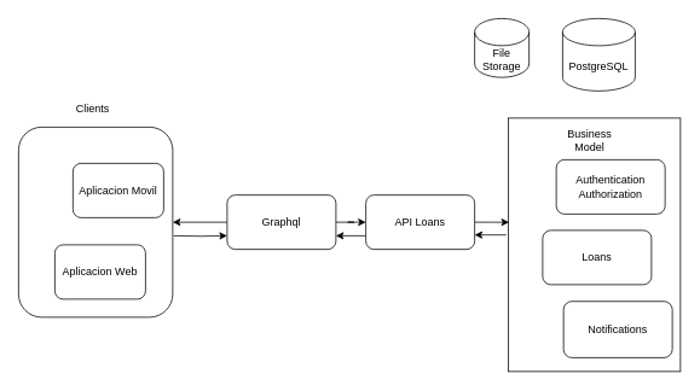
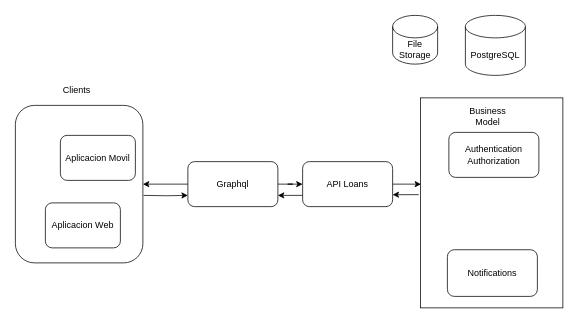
  <mxCell id="0" />
  <mxCell id="1" parent="0" />
  <mxCell id="2" value="" style="group" vertex="1" connectable="0" parent="1"><mxGeometry x="560" y="130" width="190" height="280" as="geometry" /></mxCell>
  <mxCell id="3" value="" style="rounded=0;whiteSpace=wrap;html=1;" vertex="1" parent="2"><mxGeometry width="190" height="280" as="geometry" /></mxCell>
  <mxCell id="4" value="Business Model" style="text;html=1;strokeColor=none;fillColor=none;align=center;verticalAlign=middle;whiteSpace=wrap;rounded=0;" vertex="1" parent="2"><mxGeometry x="70" y="12.727" width="40" height="25.455" as="geometry" /></mxCell>
- <mxCell id="5" value="Notifications" style="rounded=1;whiteSpace=wrap;html=1;" vertex="1" parent="2"><mxGeometry x="61" y="202.481" width="120" height="62.222" as="geometry" /></mxCell>
+ <mxCell id="5" value="Notifications" style="rounded=1;whiteSpace=wrap;html=1;" vertex="1" parent="2"><mxGeometry x="36" y="202.481" width="120" height="62.222" as="geometry" /></mxCell>
  <mxCell id="6" style="edgeStyle=orthogonalEdgeStyle;rounded=0;orthogonalLoop=1;jettySize=auto;html=1;entryX=0;entryY=0.75;entryDx=0;entryDy=0;" edge="1" parent="1" target="14"><mxGeometry relative="1" as="geometry"><mxPoint x="191" y="260" as="sourcePoint" /><mxPoint x="260" y="260" as="targetPoint" /></mxGeometry></mxCell>
  <mxCell id="7" value="" style="rounded=1;whiteSpace=wrap;html=1;" vertex="1" parent="1"><mxGeometry x="20" y="140" width="170" height="210" as="geometry" /></mxCell>
  <mxCell id="8" value="File Storage" style="shape=cylinder3;whiteSpace=wrap;html=1;boundedLbl=1;backgroundOutline=1;size=15;" vertex="1" parent="1"><mxGeometry x="523" y="20" width="60" height="65" as="geometry" /></mxCell>
  <mxCell id="9" value="Aplicacion Movil" style="rounded=1;whiteSpace=wrap;html=1;" vertex="1" parent="1"><mxGeometry x="80" y="180" width="100" height="60" as="geometry" /></mxCell>
  <mxCell id="10" value="Aplicacion Web" style="rounded=1;whiteSpace=wrap;html=1;" vertex="1" parent="1"><mxGeometry x="60" y="270" width="100" height="60" as="geometry" /></mxCell>
  <mxCell id="11" value="Clients" style="text;html=1;strokeColor=none;fillColor=none;align=center;verticalAlign=middle;whiteSpace=wrap;rounded=0;" vertex="1" parent="1"><mxGeometry x="82" y="110" width="40" height="20" as="geometry" /></mxCell>
  <mxCell id="12" style="edgeStyle=orthogonalEdgeStyle;rounded=0;orthogonalLoop=1;jettySize=auto;html=1;entryX=1;entryY=0.5;entryDx=0;entryDy=0;" edge="1" parent="1" source="14" target="7"><mxGeometry relative="1" as="geometry" /></mxCell>
  <mxCell id="13" style="edgeStyle=orthogonalEdgeStyle;rounded=0;orthogonalLoop=1;jettySize=auto;html=1;entryX=0;entryY=0.5;entryDx=0;entryDy=0;" edge="1" parent="1" source="14" target="17"><mxGeometry relative="1" as="geometry" /></mxCell>
  <mxCell id="14" value="Graphql" style="rounded=1;whiteSpace=wrap;html=1;" vertex="1" parent="1"><mxGeometry x="250" y="215" width="120" height="60" as="geometry" /></mxCell>
  <mxCell id="15" style="edgeStyle=orthogonalEdgeStyle;rounded=0;orthogonalLoop=1;jettySize=auto;html=1;entryX=1;entryY=0.75;entryDx=0;entryDy=0;exitX=0;exitY=0.75;exitDx=0;exitDy=0;" edge="1" parent="1" source="17" target="14"><mxGeometry relative="1" as="geometry" /></mxCell>
  <mxCell id="16" style="edgeStyle=orthogonalEdgeStyle;rounded=0;orthogonalLoop=1;jettySize=auto;html=1;entryX=0.005;entryY=0.411;entryDx=0;entryDy=0;entryPerimeter=0;" edge="1" parent="1" source="17" target="3"><mxGeometry relative="1" as="geometry" /></mxCell>
  <mxCell id="17" value="API Loans" style="rounded=1;whiteSpace=wrap;html=1;" vertex="1" parent="1"><mxGeometry x="403" y="215" width="120" height="60" as="geometry" /></mxCell>
- <mxCell id="18" value="Authentication Authorization" style="rounded=1;whiteSpace=wrap;html=1;" vertex="1" parent="1"><mxGeometry x="613" y="176" width="120" height="60" as="geometry" /></mxCell>
- <mxCell id="19" value="Loans" style="rounded=1;whiteSpace=wrap;html=1;" vertex="1" parent="1"><mxGeometry x="598" y="254" width="120" height="60" as="geometry" /></mxCell>
+ <mxCell id="18" value="Authentication Authorization" style="rounded=1;whiteSpace=wrap;html=1;" vertex="1" parent="1"><mxGeometry x="598" y="176" width="120" height="60" as="geometry" /></mxCell>
  <mxCell id="20" value="PostgreSQL" style="shape=cylinder3;whiteSpace=wrap;html=1;boundedLbl=1;backgroundOutline=1;size=15;" vertex="1" parent="1"><mxGeometry x="620" y="20" width="80" height="80" as="geometry" /></mxCell>
  <mxCell id="21" style="edgeStyle=orthogonalEdgeStyle;rounded=0;orthogonalLoop=1;jettySize=auto;html=1;entryX=1;entryY=0.75;entryDx=0;entryDy=0;exitX=-0.011;exitY=0.461;exitDx=0;exitDy=0;exitPerimeter=0;" edge="1" parent="1" source="3" target="17"><mxGeometry relative="1" as="geometry" /></mxCell>
